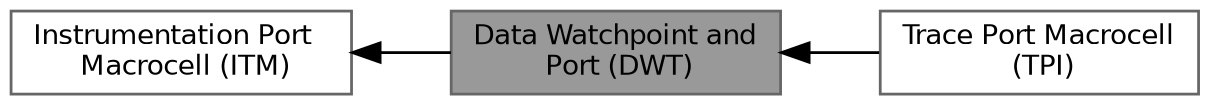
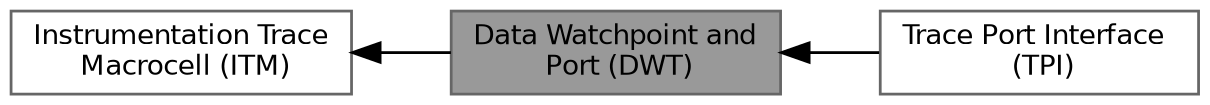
  digraph {
    rankdir=LR
    node [color=grey40 fillcolor=white fontname=Helvetica fontsize=10 shape=box style=filled]
    edge [dir=back fontname=Helvetica fontsize=10 labelfontname=Helvetica labelfontsize=10 shape=plaintext style=solid]
    n1 [color=gray40 fillcolor=grey60 fontcolor=black height=0.2 label="Data Watchpoint and\l Port (DWT)" width=0.4]
-   n2 [height=0.2 label="Trace Port Macrocell\l (TPI)" width=0.4]
-   n3 [height=0.2 label="Instrumentation Port\l Macrocell (ITM)" width=0.4]
+   n2 [height=0.2 label="Trace Port Interface\l (TPI)" width=0.4]
+   n3 [height=0.2 label="Instrumentation Trace\l Macrocell (ITM)" width=0.4]
    n1 -> n2
    n3 -> n1
  }
